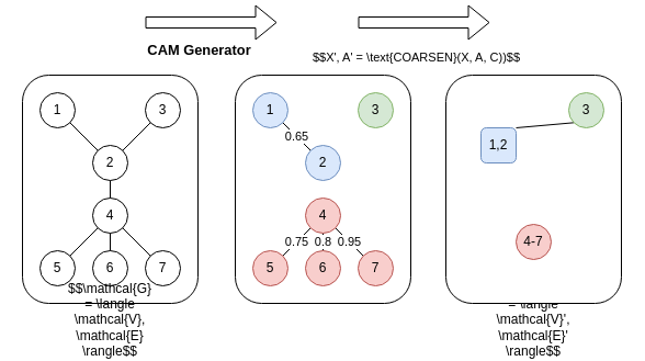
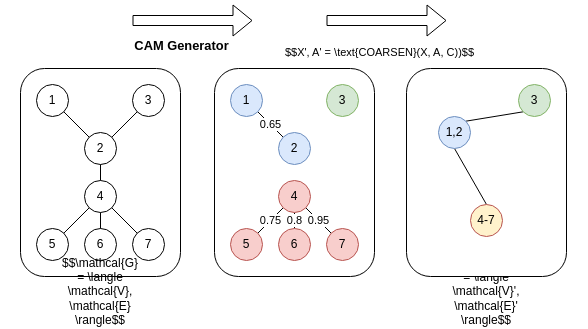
  <mxCell id="0" />
  <mxCell id="1" parent="0" />
  <mxCell id="2" value="" style="rounded=1;whiteSpace=wrap;html=1;" parent="1" vertex="1"><mxGeometry x="20" y="68" width="160" height="208" as="geometry" /></mxCell>
  <mxCell id="3" value="" style="rounded=0;orthogonalLoop=1;jettySize=auto;html=1;exitX=1;exitY=1;exitDx=0;exitDy=0;entryX=0;entryY=0;entryDx=0;entryDy=0;endArrow=none;endFill=0;" parent="1" source="4" target="13" edge="1"><mxGeometry relative="1" as="geometry" /></mxCell>
  <mxCell id="4" value="1" style="ellipse;whiteSpace=wrap;html=1;fillColor=none;" parent="1" vertex="1"><mxGeometry x="36" y="84" width="32" height="32" as="geometry" /></mxCell>
  <mxCell id="5" value="" style="rounded=0;orthogonalLoop=1;jettySize=auto;html=1;exitX=0;exitY=1;exitDx=0;exitDy=0;entryX=1;entryY=0;entryDx=0;entryDy=0;endArrow=none;endFill=0;" parent="1" source="8" target="14" edge="1"><mxGeometry relative="1" as="geometry" /></mxCell>
  <mxCell id="6" value="" style="rounded=0;orthogonalLoop=1;jettySize=auto;html=1;exitX=1;exitY=1;exitDx=0;exitDy=0;entryX=0;entryY=0;entryDx=0;entryDy=0;endArrow=none;endFill=0;" parent="1" source="8" target="9" edge="1"><mxGeometry relative="1" as="geometry" /></mxCell>
  <mxCell id="7" value="" style="edgeStyle=orthogonalEdgeStyle;rounded=0;orthogonalLoop=1;jettySize=auto;html=1;exitX=0.5;exitY=1;exitDx=0;exitDy=0;entryX=0.5;entryY=0;entryDx=0;entryDy=0;endArrow=none;endFill=0;" parent="1" source="8" target="15" edge="1"><mxGeometry relative="1" as="geometry" /></mxCell>
  <mxCell id="8" value="4" style="ellipse;whiteSpace=wrap;html=1;fillColor=none;" parent="1" vertex="1"><mxGeometry x="84" y="180" width="32" height="32" as="geometry" /></mxCell>
  <mxCell id="9" value="7" style="ellipse;whiteSpace=wrap;html=1;fillColor=none;" parent="1" vertex="1"><mxGeometry x="132" y="228" width="32" height="32" as="geometry" /></mxCell>
  <mxCell id="10" value="" style="rounded=0;orthogonalLoop=1;jettySize=auto;html=1;exitX=0;exitY=1;exitDx=0;exitDy=0;entryX=1;entryY=0;entryDx=0;entryDy=0;endArrow=none;endFill=0;" parent="1" source="11" target="13" edge="1"><mxGeometry relative="1" as="geometry" /></mxCell>
  <mxCell id="11" value="3" style="ellipse;whiteSpace=wrap;html=1;fillColor=none;" parent="1" vertex="1"><mxGeometry x="132" y="84" width="32" height="32" as="geometry" /></mxCell>
  <mxCell id="12" value="" style="edgeStyle=orthogonalEdgeStyle;rounded=0;orthogonalLoop=1;jettySize=auto;html=1;exitX=0.5;exitY=1;exitDx=0;exitDy=0;entryX=0.5;entryY=0;entryDx=0;entryDy=0;startArrow=none;startFill=0;endArrow=none;endFill=0;" parent="1" source="13" target="8" edge="1"><mxGeometry relative="1" as="geometry" /></mxCell>
  <mxCell id="13" value="2" style="ellipse;whiteSpace=wrap;html=1;fillColor=none;" parent="1" vertex="1"><mxGeometry x="84" y="132" width="32" height="32" as="geometry" /></mxCell>
  <mxCell id="14" value="5" style="ellipse;whiteSpace=wrap;html=1;fillColor=none;" parent="1" vertex="1"><mxGeometry x="36" y="228" width="32" height="32" as="geometry" /></mxCell>
  <mxCell id="15" value="6" style="ellipse;whiteSpace=wrap;html=1;fillColor=none;" parent="1" vertex="1"><mxGeometry x="84" y="228" width="32" height="32" as="geometry" /></mxCell>
  <mxCell id="16" value="" style="shape=flexArrow;endArrow=classic;html=1;rounded=0;" parent="1" edge="1"><mxGeometry width="50" height="50" relative="1" as="geometry"><mxPoint x="132" y="20" as="sourcePoint" /><mxPoint x="252" y="20" as="targetPoint" /></mxGeometry></mxCell>
  <mxCell id="17" value="&lt;h3&gt;CAM Generator&lt;/h3&gt;" style="edgeLabel;html=1;align=center;verticalAlign=middle;resizable=0;points=[];labelBackgroundColor=none;" parent="16" vertex="1" connectable="0"><mxGeometry x="-0.167" y="-2" relative="1" as="geometry"><mxPoint x="-2" y="22" as="offset" /></mxGeometry></mxCell>
  <mxCell id="18" value="$$\mathcal{G}' = \langle \mathcal{V}', \mathcal{E}' \rangle$$" style="text;html=1;align=center;verticalAlign=middle;whiteSpace=wrap;rounded=0;" parent="1" vertex="1"><mxGeometry x="456" y="276" width="60" height="30" as="geometry" /></mxCell>
  <mxCell id="19" value="" style="shape=flexArrow;endArrow=classic;html=1;rounded=0;" parent="1" edge="1"><mxGeometry width="50" height="50" relative="1" as="geometry"><mxPoint x="326" y="20" as="sourcePoint" /><mxPoint x="446" y="20" as="targetPoint" /></mxGeometry></mxCell>
  <mxCell id="20" value="$$X', A' = \text{COARSEN}(X, A, C))$$" style="edgeLabel;html=1;align=center;verticalAlign=middle;resizable=0;points=[];labelBackgroundColor=none;" parent="19" vertex="1" connectable="0"><mxGeometry x="-0.133" y="-4" relative="1" as="geometry"><mxPoint y="27" as="offset" /></mxGeometry></mxCell>
  <mxCell id="21" value="$$\mathcal{G} = \langle \mathcal{V}, \mathcal{E} \rangle$$" style="text;html=1;align=center;verticalAlign=middle;whiteSpace=wrap;rounded=0;" parent="1" vertex="1"><mxGeometry x="70" y="276" width="60" height="30" as="geometry" /></mxCell>
  <mxCell id="22" value="" style="rounded=1;whiteSpace=wrap;html=1;" parent="1" vertex="1"><mxGeometry x="214" y="68" width="160" height="208" as="geometry" /></mxCell>
  <mxCell id="23" value="0.65" style="rounded=0;orthogonalLoop=1;jettySize=auto;html=1;exitX=1;exitY=1;exitDx=0;exitDy=0;entryX=0;entryY=0;entryDx=0;entryDy=0;endArrow=none;endFill=0;" parent="1" source="24" target="31" edge="1"><mxGeometry relative="1" as="geometry" /></mxCell>
  <mxCell id="24" value="1" style="ellipse;whiteSpace=wrap;html=1;fillColor=#dae8fc;strokeColor=#6c8ebf;" parent="1" vertex="1"><mxGeometry x="230" y="84" width="32" height="32" as="geometry" /></mxCell>
  <mxCell id="25" value="0.75" style="rounded=0;orthogonalLoop=1;jettySize=auto;html=1;exitX=0;exitY=1;exitDx=0;exitDy=0;entryX=1;entryY=0;entryDx=0;entryDy=0;endArrow=none;endFill=0;" parent="1" source="28" target="32" edge="1"><mxGeometry relative="1" as="geometry" /></mxCell>
  <mxCell id="26" value="0.95" style="rounded=0;orthogonalLoop=1;jettySize=auto;html=1;exitX=1;exitY=1;exitDx=0;exitDy=0;entryX=0;entryY=0;entryDx=0;entryDy=0;endArrow=none;endFill=0;" parent="1" source="28" target="29" edge="1"><mxGeometry relative="1" as="geometry" /></mxCell>
  <mxCell id="27" value="0.8" style="edgeStyle=orthogonalEdgeStyle;rounded=0;orthogonalLoop=1;jettySize=auto;html=1;exitX=0.5;exitY=1;exitDx=0;exitDy=0;entryX=0.5;entryY=0;entryDx=0;entryDy=0;endArrow=none;endFill=0;" parent="1" source="28" target="33" edge="1"><mxGeometry relative="1" as="geometry" /></mxCell>
  <mxCell id="28" value="4" style="ellipse;whiteSpace=wrap;html=1;fillColor=#f8cecc;strokeColor=#b85450;" parent="1" vertex="1"><mxGeometry x="278" y="180" width="32" height="32" as="geometry" /></mxCell>
  <mxCell id="29" value="7" style="ellipse;whiteSpace=wrap;html=1;fillColor=#f8cecc;strokeColor=#b85450;" parent="1" vertex="1"><mxGeometry x="326" y="228" width="32" height="32" as="geometry" /></mxCell>
  <mxCell id="30" value="3" style="ellipse;whiteSpace=wrap;html=1;fillColor=#d5e8d4;strokeColor=#82b366;" parent="1" vertex="1"><mxGeometry x="326" y="84" width="32" height="32" as="geometry" /></mxCell>
  <mxCell id="31" value="2" style="ellipse;whiteSpace=wrap;html=1;fillColor=#dae8fc;strokeColor=#6c8ebf;" parent="1" vertex="1"><mxGeometry x="278" y="132" width="32" height="32" as="geometry" /></mxCell>
  <mxCell id="32" value="5" style="ellipse;whiteSpace=wrap;html=1;fillColor=#f8cecc;strokeColor=#b85450;" parent="1" vertex="1"><mxGeometry x="230" y="228" width="32" height="32" as="geometry" /></mxCell>
  <mxCell id="33" value="6" style="ellipse;whiteSpace=wrap;html=1;fillColor=#f8cecc;strokeColor=#b85450;" parent="1" vertex="1"><mxGeometry x="278" y="228" width="32" height="32" as="geometry" /></mxCell>
  <mxCell id="34" value="" style="rounded=1;whiteSpace=wrap;html=1;" parent="1" vertex="1"><mxGeometry x="406" y="68" width="160" height="208" as="geometry" /></mxCell>
  <mxCell id="35" style="edgeStyle=none;rounded=0;orthogonalLoop=1;jettySize=auto;html=1;exitX=0;exitY=1;exitDx=0;exitDy=0;entryX=1;entryY=0;entryDx=0;entryDy=0;strokeColor=default;align=center;verticalAlign=middle;fontFamily=Helvetica;fontSize=11;fontColor=default;labelBackgroundColor=default;endArrow=none;endFill=0;" parent="1" source="36" target="38" edge="1"><mxGeometry relative="1" as="geometry" /></mxCell>
  <mxCell id="36" value="3" style="ellipse;whiteSpace=wrap;html=1;fillColor=#d5e8d4;strokeColor=#82b366;" parent="1" vertex="1"><mxGeometry x="518" y="84" width="32" height="32" as="geometry" /></mxCell>
- <mxCell id="38" value="1,2" style="whiteSpace=wrap;html=1;fillColor=#dae8fc;strokeColor=#6c8ebf;rounded=1;" parent="1" vertex="1"><mxGeometry x="438" y="116" width="32" height="32" as="geometry" /></mxCell>
- <mxCell id="39" value="4-7" style="ellipse;whiteSpace=wrap;html=1;fillColor=#f8cecc;strokeColor=#b85450;" parent="1" vertex="1"><mxGeometry x="470" y="204" width="32" height="32" as="geometry" /></mxCell>
+ <mxCell id="37" style="edgeStyle=none;rounded=0;orthogonalLoop=1;jettySize=auto;html=1;exitX=0.5;exitY=1;exitDx=0;exitDy=0;entryX=0.5;entryY=0;entryDx=0;entryDy=0;strokeColor=default;align=center;verticalAlign=middle;fontFamily=Helvetica;fontSize=11;fontColor=default;labelBackgroundColor=default;endArrow=none;endFill=0;" parent="1" source="38" target="39" edge="1"><mxGeometry relative="1" as="geometry" /></mxCell>
+ <mxCell id="38" value="1,2" style="ellipse;whiteSpace=wrap;html=1;fillColor=#dae8fc;strokeColor=#6c8ebf;" parent="1" vertex="1"><mxGeometry x="438" y="116" width="32" height="32" as="geometry" /></mxCell>
+ <mxCell id="39" value="4-7" style="ellipse;whiteSpace=wrap;html=1;fillColor=#fff2cc;strokeColor=#b85450;" parent="1" vertex="1"><mxGeometry x="470" y="204" width="32" height="32" as="geometry" /></mxCell>
